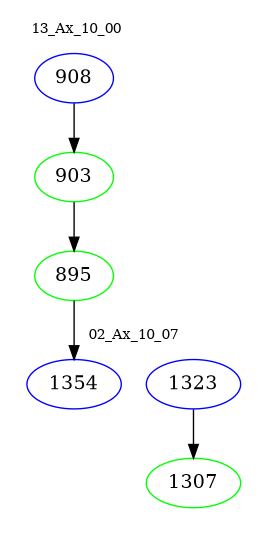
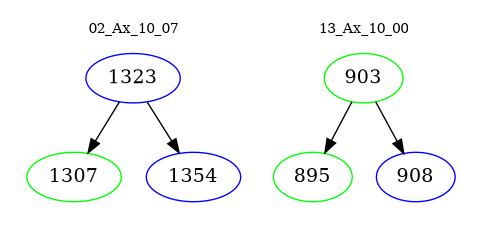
  digraph {
    node [color=blue]
    edge [color=black]
    n1 [label=1323]
    n2 [color=green label=1307]
    n3 [label=1354]
    n4 [color=green label=903]
    n5 [color=green label=895]
    n6 [label=908]
    subgraph cluster_1 {
      color=white
      fontsize=10
      label="02_Ax_10_07"
      n1
      n2
      n3
    }
    subgraph cluster_2 {
      color=white
      fontsize=10
      label="13_Ax_10_00"
      n4
      n5
      n6
    }
    n1 -> n2
-   n5 -> n3
+   n1 -> n3
    n4 -> n5
-   n6 -> n4
+   n4 -> n6
  }
